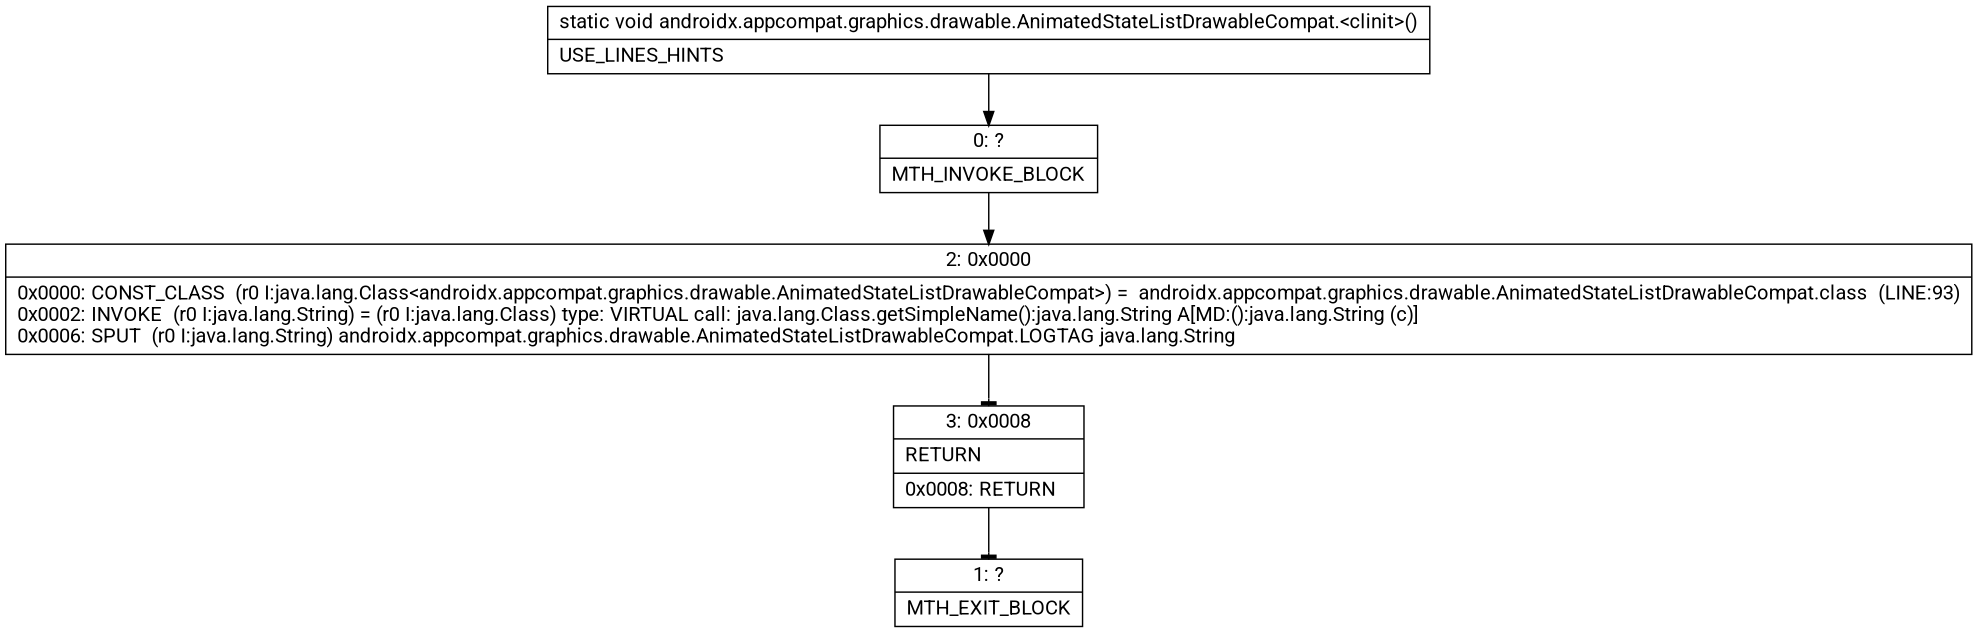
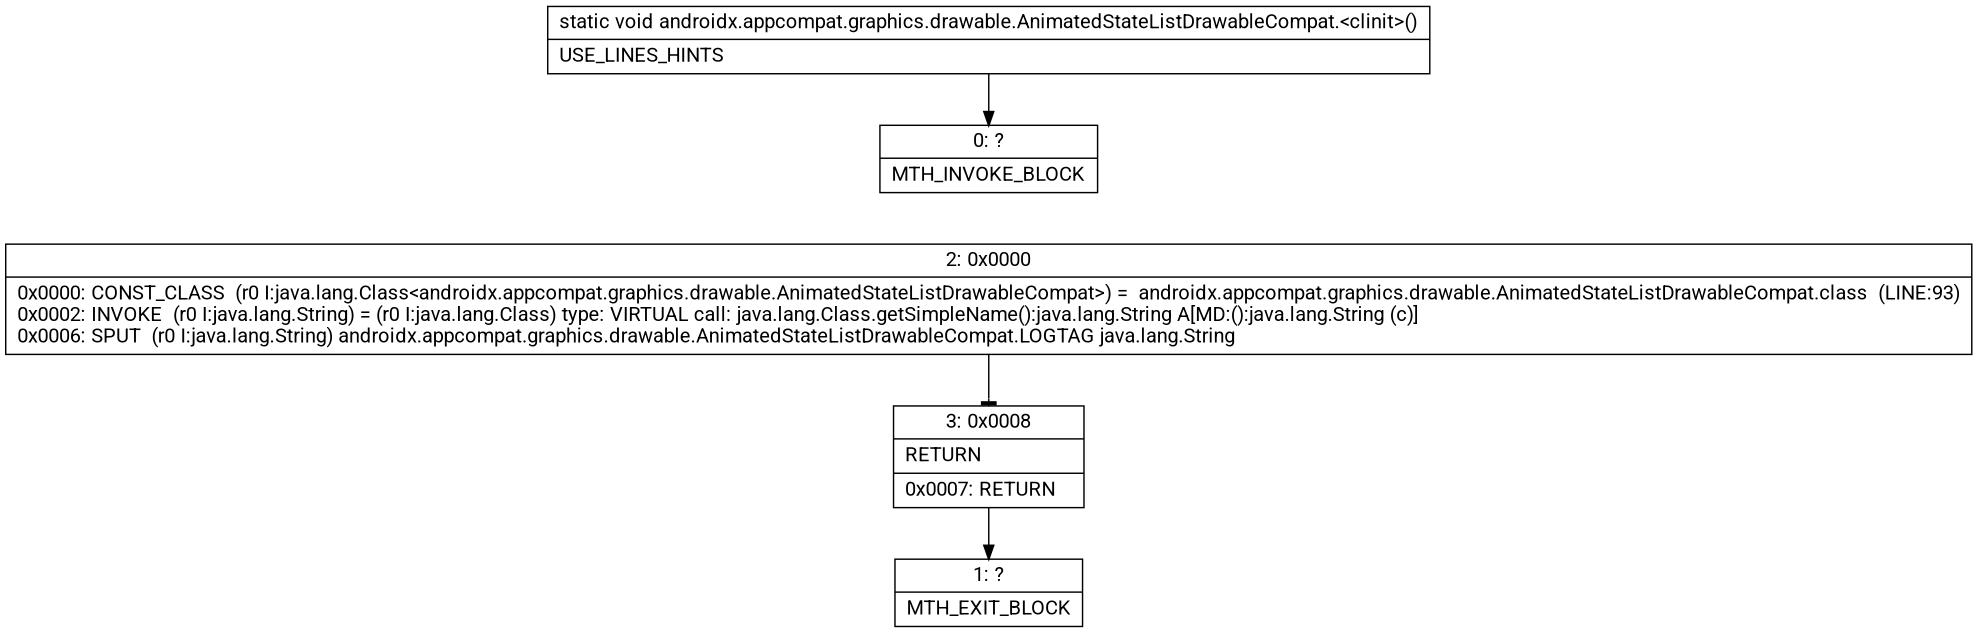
  digraph {
    fontname=Roboto
    node [fontname=Roboto shape=record]
    edge [arrowhead=normal fontname=Roboto]
    n1 [label="{0\:\ ?|MTH_INVOKE_BLOCK\l}"]
    n2 [label="{2\:\ 0x0000|0x0000: CONST_CLASS  (r0 I:java.lang.Class\<androidx.appcompat.graphics.drawable.AnimatedStateListDrawableCompat\>) =  androidx.appcompat.graphics.drawable.AnimatedStateListDrawableCompat.class  (LINE:93)\l0x0002: INVOKE  (r0 I:java.lang.String) = (r0 I:java.lang.Class) type: VIRTUAL call: java.lang.Class.getSimpleName():java.lang.String A[MD:():java.lang.String (c)]\l0x0006: SPUT  (r0 I:java.lang.String) androidx.appcompat.graphics.drawable.AnimatedStateListDrawableCompat.LOGTAG java.lang.String \l}"]
-   n3 [label="{3\:\ 0x0008|RETURN\l|0x0008: RETURN   \l}"]
+   n3 [label="{3\:\ 0x0008|RETURN\l|0x0007: RETURN   \l}"]
    n4 [label="{1\:\ ?|MTH_EXIT_BLOCK\l}"]
    n5 [label="{static void androidx.appcompat.graphics.drawable.AnimatedStateListDrawableCompat.\<clinit\>()  | USE_LINES_HINTS\l}"]
-   n1 -> n2
    n2 -> n3 [arrowhead=tee]
-   n3 -> n4 [arrowhead=tee]
+   n3 -> n4
    n5 -> n1
  }
